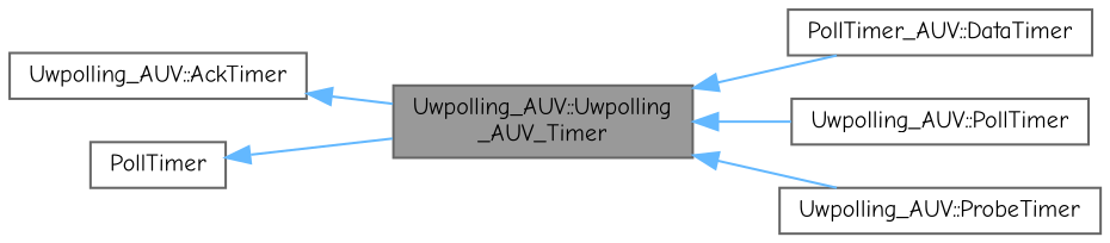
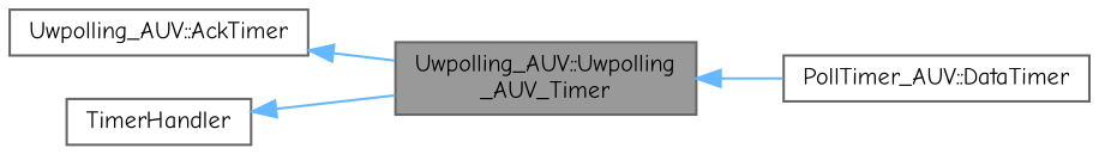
  digraph {
    fontname="Comic Neue"
    rankdir=LR
    node [color=gray40 fillcolor=white fontname="Comic Neue" fontsize=10 shape=box style=filled]
    edge [color=steelblue1 dir=back fontname="Comic Neue" fontsize=10 labelfontname=Helvetica labelfontsize=10 style=solid]
    n1 [fillcolor=grey60 fontcolor=black height=0.2 label="Uwpolling_AUV::Uwpolling\l_AUV_Timer" width=0.4]
    n2 [height=0.2 label="PollTimer_AUV::DataTimer" width=0.4]
-   n3 [height=0.2 label="Uwpolling_AUV::PollTimer" width=0.4]
-   n4 [height=0.2 label="Uwpolling_AUV::ProbeTimer" width=0.4]
    n5 [height=0.2 label="Uwpolling_AUV::AckTimer" width=0.4]
-   n6 [height=0.2 label=PollTimer width=0.4]
+   n6 [height=0.2 label=TimerHandler width=0.4]
    n1 -> n2
-   n1 -> n3
-   n1 -> n4
    n5 -> n1
    n6 -> n1
  }
